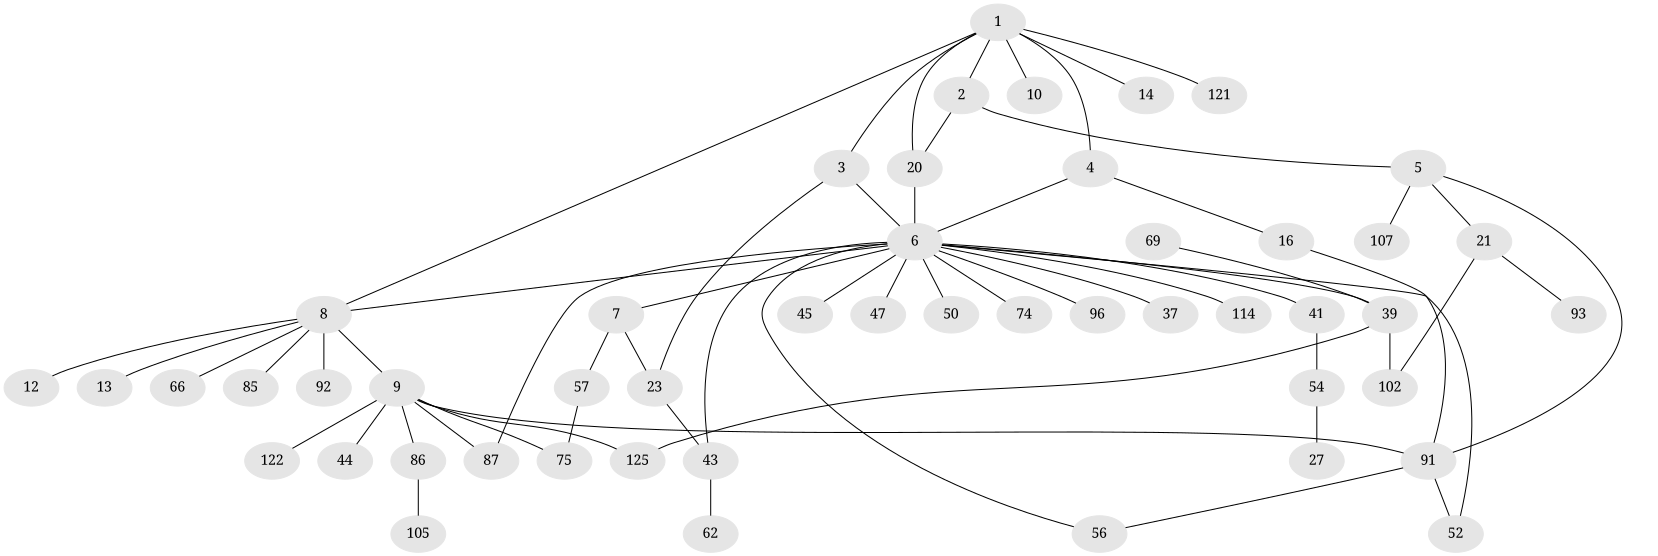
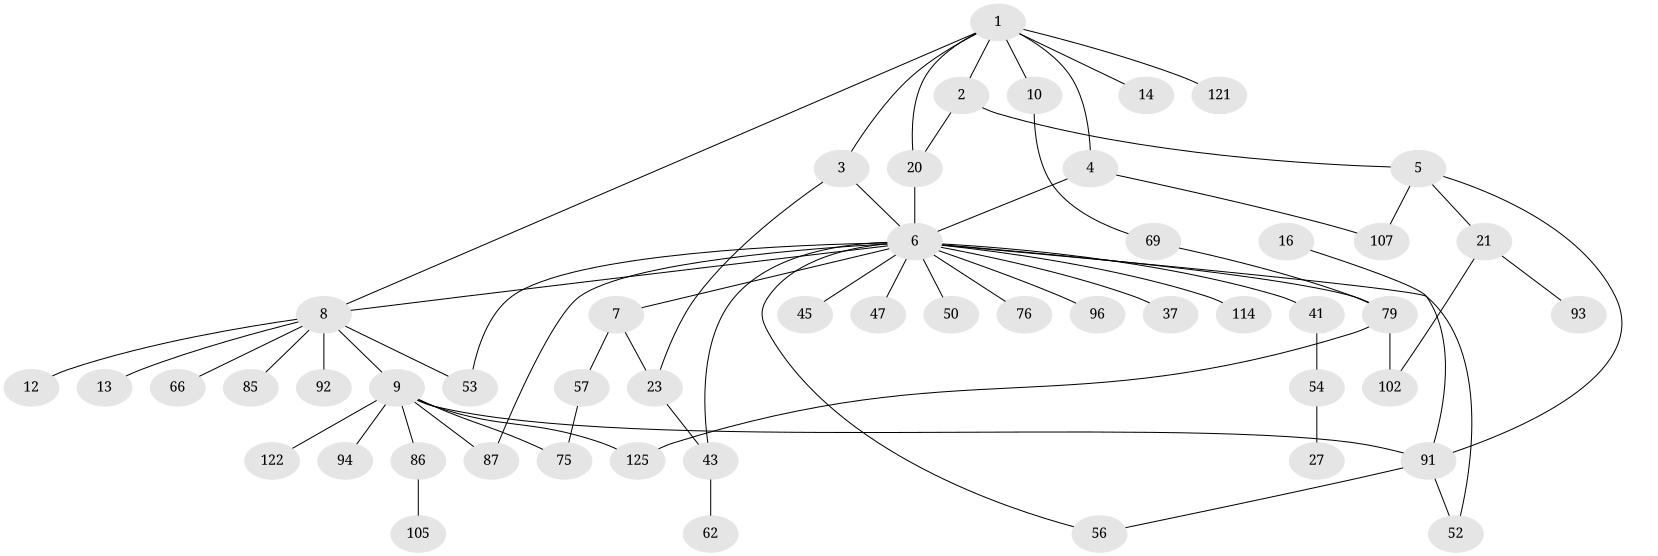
  graph {
    fontname="Noto Serif"
    node [color=gray90 fontname="Noto Serif" style=filled]
    edge [fontname="Noto Serif"]
    1
    2
    3
    4
    8 [super="+29+71"]
    10 [super="+34+95+101"]
    14 [super="+72"]
    20
    121
    5 [super="+15"]
    6 [super="+11+22+61"]
    23 [super="+35+28"]
    16 [super="+30+58"]
+   53 [super="+64+116+90"]
    9 [super="+26+36+37+32"]
    12
    13 [super="+55+17+89"]
    n18 [label=66]
    85
    92
    69
    21 [super="+113+81+63"]
    n23 [label=91 super="+91"]
    107
    7 [super="+24"]
    41
    43 [super="+104+111+49+48"]
    45
    47
    50 [super="+117"]
    52
    56
-   74
-   79 [super="+83" label=39]
+   74 [label=76]
+   79 [super="+83"]
    87 [super="+98"]
    96
    n37 [label=37]
    114
    93
    102
    57 [super="+60"]
    54
    62
    125
    27 [super="+127"]
    75 [super="+76"]
-   44 [super="+115"]
+   44 [super="+115" label=94]
    86
    122
    105 [super="+126"]
    1 -- 2
    1 -- 3
    1 -- 4
    1 -- 8
    1 -- 10
    1 -- 14
    1 -- 20
    1 -- 121
    2 -- 20
    2 -- 5
    3 -- 6
    3 -- 23
    4 -- 6 [weight=2]
-   4 -- 16
+   4 -- 107
+   8 -- 53
    8 -- 9
    8 -- 12
    8 -- 13
    8 -- n18
    8 -- 85
    8 -- 92
+   10 -- 69
    20 -- 6 [weight=2]
    5 -- 21
    5 -- n23
    5 -- 107
    6 -- 8
+   6 -- 53
    6 -- 7
    6 -- 41
    6 -- 43 [weight=3]
    6 -- 45
    6 -- 47
    6 -- 50
    6 -- 52
    6 -- 56
    6 -- 74
    6 -- 79
    6 -- 87
    6 -- 96
    6 -- n37
    6 -- 114
    23 -- 43
    16 -- n23
    9 -- n23
    9 -- 87
    9 -- 125
    9 -- 75
    9 -- 44
    9 -- 86
    9 -- 122
    69 -- 79
    21 -- 93
    21 -- 102
    n23 -- 52
    n23 -- 56
    7 -- 23
    7 -- 57
    41 -- 54
    43 -- 62
    79 -- 102
    79 -- 125
    57 -- 75
    54 -- 27
    86 -- 105
  }
